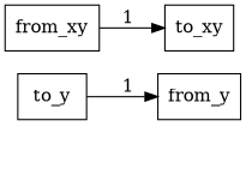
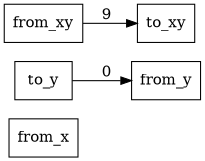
  digraph {
    fontname="DejaVu Serif"
    rankdir=LR
    node [fillcolor=white fontname="DejaVu Serif" shape=box style=filled]
    edge [fontname="DejaVu Serif"]
+   n1 [label=<from_x>]
    n2 [label=<from_y>]
    n3 [label=<to_y>]
    n4 [label=<from_xy>]
    n5 [label=<to_xy>]
-   n3 -> n2 [label=1]
-   n4 -> n5 [label=1]
+   n3 -> n2 [label=0]
+   n4 -> n5 [label=9]
  }
